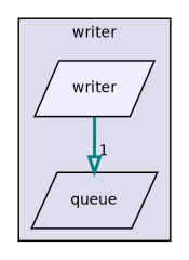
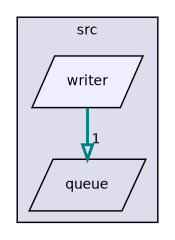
  digraph {
    compound=true
    node [fontname=Helvetica fontsize=10 shape=parallelogram]
    n1 [label=queue]
    n2 [fillcolor="#eeeeff" label=writer pencolor=black style=filled]
    subgraph cluster_1 {
      bgcolor="#ddddee"
      fontname=Helvetica
      fontsize=10
-     label=writer
+     label=src
      pencolor=black
      n1
      n2
    }
    n2 -> n1 [headlabel=1 labeldistance=1.5 labelfontname=Helvetica labelfontsize=10 color=teal style=bold arrowhead=onormal]
  }
